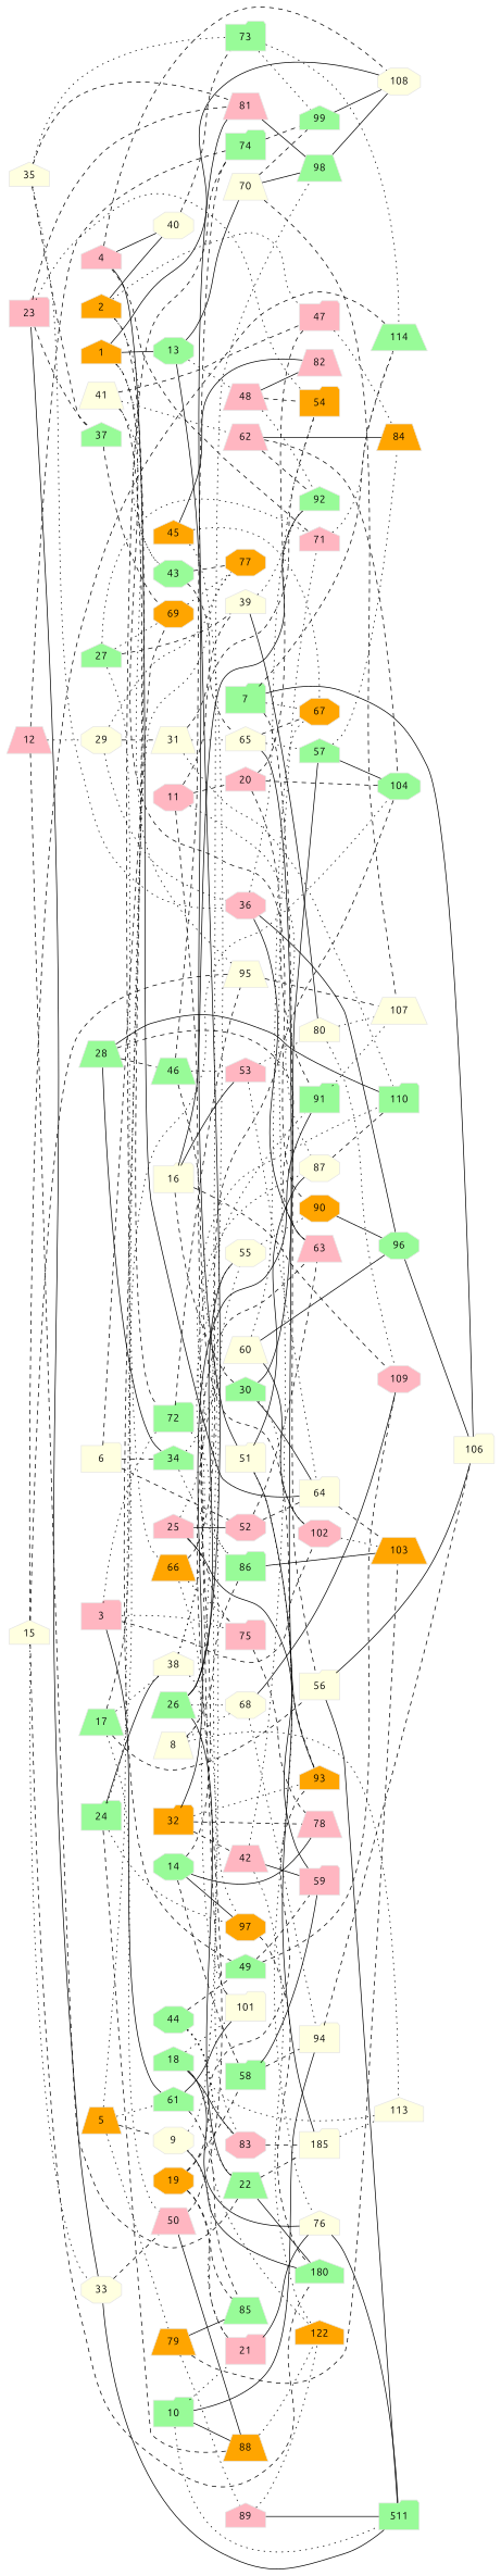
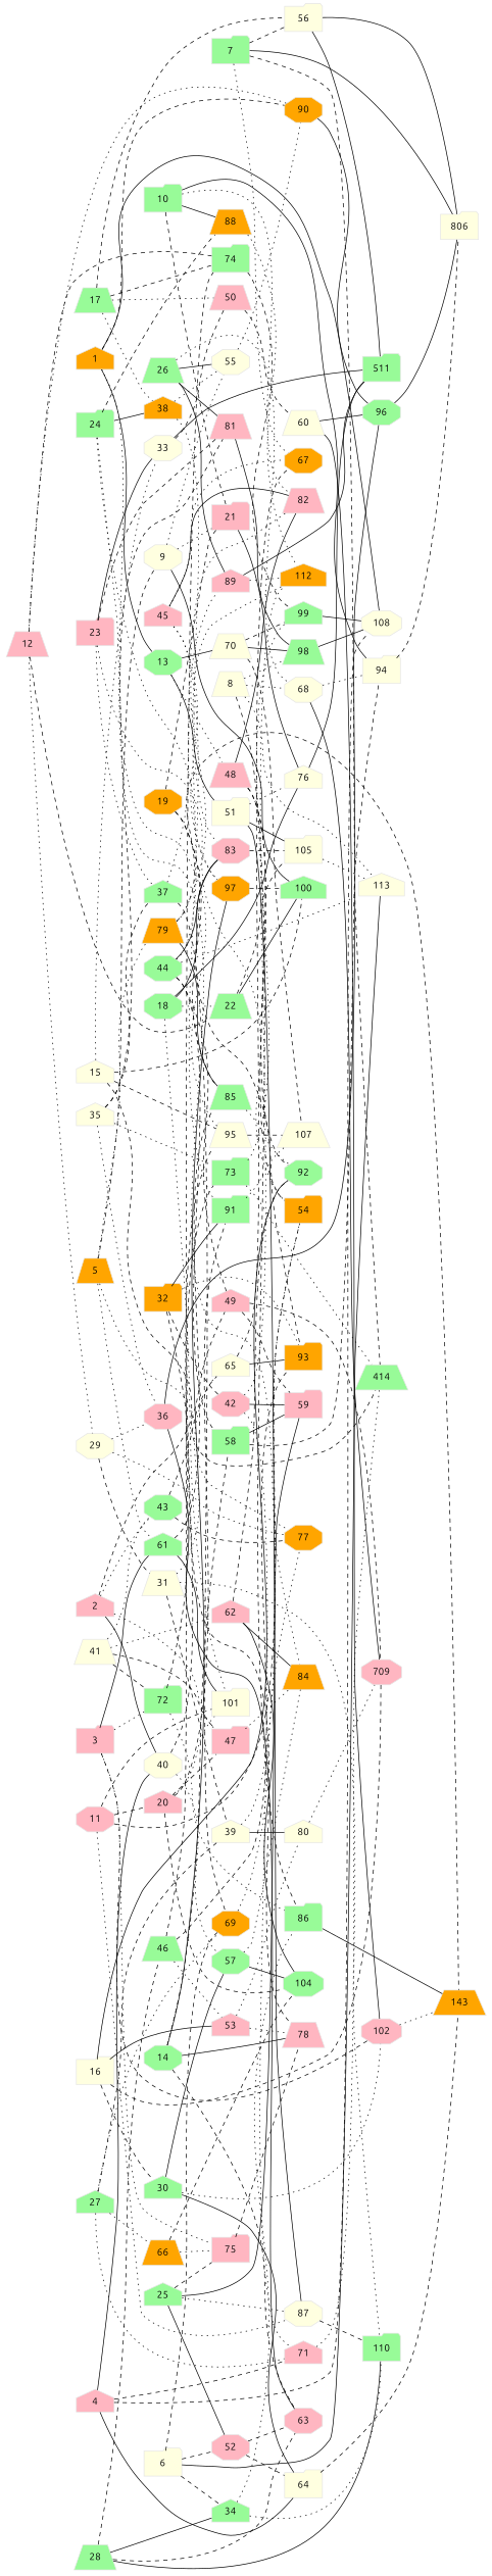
  graph {
    fontname=Ubuntu
    rankdir=LR
    node [color=gray90 fillcolor=palegreen fontname=Ubuntu shape=octagon style=filled]
    edge [fontname=Ubuntu style=dotted]
    1 [fillcolor=orange shape=house]
    13
    90 [fillcolor=orange]
    95 [fillcolor=lightyellow shape=trapezium]
    108 [fillcolor=lightyellow]
    48 [fillcolor=lightpink shape=trapezium]
    51 [fillcolor=lightyellow shape=folder]
    70 [fillcolor=lightyellow shape=trapezium]
    96
    107 [fillcolor=lightyellow shape=trapezium]
-   2 [fillcolor=orange shape=house]
+   2 [fillcolor=lightpink shape=house]
    40 [fillcolor=lightyellow]
    43
    47 [fillcolor=lightpink shape=folder]
-   49 [shape=house]
-   57 [shape=house]
+   49 [fillcolor=lightpink shape=house]
+   57
    73 [shape=folder]
    77 [fillcolor=orange]
    65 [fillcolor=lightyellow shape=house]
    84 [fillcolor=orange shape=trapezium]
-   109 [fillcolor=lightpink]
+   109 [fillcolor=lightpink label=709]
    59 [fillcolor=lightpink shape=folder]
    3 [fillcolor=lightpink shape=folder]
    61 [shape=house]
    72 [shape=folder]
    75 [fillcolor=lightpink shape=folder]
    102 [fillcolor=lightpink]
    101 [fillcolor=lightyellow shape=folder]
    85 [shape=trapezium]
    86 [shape=folder]
    78 [fillcolor=lightpink shape=trapezium]
-   103 [fillcolor=orange shape=trapezium]
+   103 [fillcolor=orange shape=trapezium label=143]
    4 [fillcolor=lightpink shape=house]
    64 [fillcolor=lightyellow shape=folder]
    71 [fillcolor=lightpink shape=house]
-   114 [shape=trapezium]
+   114 [shape=trapezium label=414]
    5 [fillcolor=orange shape=trapezium]
    9 [fillcolor=lightyellow]
    79 [fillcolor=orange shape=trapezium]
    21 [fillcolor=lightpink shape=folder]
    55 [fillcolor=lightyellow]
-   100 [shape=house label=180]
+   100 [shape=house]
    89 [fillcolor=lightpink shape=house]
    6 [fillcolor=lightyellow shape=folder]
    34 [shape=house]
    52 [fillcolor=lightpink]
    69 [fillcolor=orange]
    113 [fillcolor=lightyellow shape=house]
    110 [shape=folder]
-   63 [fillcolor=lightpink shape=trapezium]
+   63 [fillcolor=lightpink]
    7 [shape=folder]
    56 [fillcolor=lightyellow shape=folder]
    67 [fillcolor=orange]
-   106 [fillcolor=lightyellow shape=folder]
+   106 [fillcolor=lightyellow shape=folder label=806]
    n55 [label=511 shape=folder]
    8 [fillcolor=lightyellow shape=trapezium]
    68 [fillcolor=lightyellow]
    98 [shape=trapezium]
    94 [fillcolor=lightyellow shape=folder]
    76 [fillcolor=lightyellow shape=house]
    10 [shape=folder]
    82 [fillcolor=lightpink shape=trapezium]
    88 [fillcolor=orange shape=trapezium]
-   112 [fillcolor=orange shape=house label=122]
+   112 [fillcolor=orange shape=house]
    11 [fillcolor=lightpink]
    20 [fillcolor=lightpink shape=house]
    54 [fillcolor=orange shape=folder]
    87 [fillcolor=lightyellow]
    91 [shape=folder]
    104
    12 [fillcolor=lightpink shape=trapezium]
    22 [shape=trapezium]
    29 [fillcolor=lightyellow]
    74 [shape=folder]
-   105 [fillcolor=lightyellow shape=folder label=185]
+   105 [fillcolor=lightyellow shape=folder]
    31 [fillcolor=lightyellow shape=trapezium]
    36 [fillcolor=lightpink]
    99 [shape=house]
-   92 [shape=house]
+   92
    58 [shape=folder]
    14
    97 [fillcolor=orange]
    15 [fillcolor=lightyellow shape=house]
    33 [fillcolor=lightyellow]
    50 [fillcolor=lightpink shape=trapezium]
    16 [fillcolor=lightyellow shape=folder]
    30 [shape=house]
    53 [fillcolor=lightpink shape=house]
    80 [fillcolor=lightyellow shape=house]
    17 [shape=trapezium]
-   38 [fillcolor=lightyellow shape=house]
+   38 [fillcolor=orange shape=house]
    83 [fillcolor=lightpink]
    60 [fillcolor=lightyellow shape=trapezium]
-   18 [shape=house]
+   18
    19 [fillcolor=orange]
-   93 [fillcolor=orange shape=house]
+   93 [fillcolor=orange shape=folder]
    23 [fillcolor=lightpink shape=folder]
    37 [shape=house]
    81 [fillcolor=lightpink shape=trapezium]
    24 [shape=folder]
-   25 [fillcolor=lightpink shape=house]
+   25 [shape=house]
    26 [shape=trapezium]
    27 [shape=house]
    39 [fillcolor=lightyellow shape=house]
    66 [fillcolor=orange shape=trapezium]
    28 [shape=trapezium]
    46 [shape=trapezium]
    32 [fillcolor=orange shape=folder]
-   42 [fillcolor=lightpink shape=trapezium]
+   42 [fillcolor=lightpink]
    35 [fillcolor=lightyellow shape=house]
    41 [fillcolor=lightyellow shape=trapezium]
-   62 [fillcolor=lightpink shape=trapezium]
+   62 [fillcolor=lightpink shape=house]
    44
-   45 [fillcolor=orange shape=house]
+   45 [fillcolor=lightpink shape=house]
    1 -- 13 [style=solid]
    1 -- 90 [style=dashed]
    1 -- 95
    1 -- 108 [style=solid]
    13 -- 48
    13 -- 51 [style=solid]
    13 -- 70 [style=solid]
    90 -- 96 [style=solid]
    95 -- 107 [style=dashed]
    48 -- 82 [style=solid]
    48 -- 54 [style=dashed]
-   48 -- 92
+   48 -- 92 [style=dashed]
    51 -- 76
    51 -- 87 [style=solid]
    51 -- 105 [style=solid]
    70 -- 107 [style=dashed]
    70 -- 98 [style=solid]
    70 -- 99 [style=dashed]
    96 -- 106 [style=solid]
    2 -- 40 [style=solid]
    2 -- 43
    2 -- 47
    2 -- 49 [style=dashed]
-   65 -- 57
+   40 -- 57
    40 -- 73 [style=dashed]
    43 -- 77 [style=dashed]
    43 -- 65 [style=dashed]
    47 -- 84
    49 -- 109 [style=dashed]
    49 -- 59 [style=dashed]
    57 -- 84
    57 -- 104 [style=solid]
    73 -- 114
    73 -- 99
    65 -- 67 [style=dashed]
    65 -- 93 [style=solid]
    3 -- 61 [style=solid]
    3 -- 72
    3 -- 75
    3 -- 102 [style=dashed]
    61 -- 101 [style=solid]
    61 -- 85 [style=dashed]
    72 -- 95 [style=dashed]
    72 -- 86
    75 -- 78 [style=dashed]
    102 -- 103
-   36 -- 92
+   85 -- 92
    86 -- 103 [style=solid]
    4 -- 108 [style=dashed]
    4 -- 40 [style=solid]
    4 -- 64 [style=solid]
    4 -- 71 [style=dashed]
    64 -- 103 [style=dashed]
    71 -- 114
    5 -- 77
    5 -- 61
    5 -- 9 [style=dashed]
    5 -- 79
    9 -- 21
    9 -- 55
    9 -- 100 [style=solid]
    79 -- 85 [style=solid]
    79 -- 103 [style=dashed]
    79 -- 89
    21 -- 76 [style=solid]
    55 -- 90
    89 -- n55 [style=solid]
    89 -- 112
    6 -- 34 [style=dashed]
    6 -- 52 [style=dashed]
    6 -- 69 [style=dashed]
+   6 -- 113 [style=solid]
    34 -- 86
    34 -- 110
    52 -- 64 [style=dashed]
    52 -- 63 [style=dashed]
    69 -- 77
    7 -- 114 [style=dashed]
    7 -- 56 [style=dashed]
    7 -- 67
    7 -- 106 [style=solid]
    56 -- 106 [style=solid]
    56 -- n55 [style=solid]
    8 -- 86 [style=dashed]
    8 -- 113
    8 -- 68
    8 -- 98
    68 -- 109 [style=solid]
    68 -- 94
    98 -- 108 [style=solid]
    94 -- 106 [style=dashed]
    76 -- n55 [style=solid]
-   10 -- 21
+   10 -- 21 [style=dashed]
    10 -- 94 [style=solid]
-   10 -- n55
+   10 -- 82
    10 -- 88 [style=solid]
    88 -- 112
    11 -- 101 [style=dashed]
    11 -- 20 [style=dashed]
    11 -- 54 [style=dashed]
    11 -- 87
    20 -- 47 [style=dashed]
    20 -- 91 [style=dashed]
    20 -- 104 [style=dashed]
    87 -- 110 [style=dashed]
    91 -- 107
+   12 -- 90
    12 -- 22 [style=dashed]
    12 -- 29
    12 -- 74 [style=dashed]
    22 -- 100 [style=solid]
    22 -- 105 [style=dashed]
    29 -- 77
    29 -- 31 [style=dashed]
    29 -- 36
    74 -- 99 [style=dashed]
    105 -- 113
    31 -- 65
    31 -- 110
    31 -- 39 [style=dashed]
    36 -- 96 [style=solid]
    36 -- 63 [style=solid]
    99 -- 108 [style=solid]
    58 -- 59 [style=solid]
    58 -- 94 [style=dashed]
    14 -- 78 [style=solid]
    14 -- 63 [style=dashed]
    14 -- 58 [style=dashed]
    14 -- 97 [style=solid]
    97 -- 100 [style=dashed]
    15 -- 95 [style=dashed]
    15 -- 114 [style=dashed]
    15 -- 100 [style=dashed]
    15 -- 33
    33 -- n55 [style=solid]
    33 -- 50 [style=dashed]
-   50 -- 88 [style=solid]
    50 -- 60 [style=dashed]
    16 -- 109 [style=dashed]
    16 -- 92 [style=solid]
    16 -- 30 [style=dashed]
    16 -- 53 [style=solid]
    30 -- 57 [style=solid]
    30 -- 102
    30 -- 64 [style=solid]
-   53 -- 64
+   53 -- 78
    53 -- 80
-   80 -- 107
    80 -- 109
    17 -- 56 [style=dashed]
    17 -- 74 [style=dashed]
    17 -- 50
    17 -- 38
    38 -- 55
    38 -- 83
    83 -- 105 [style=dashed]
    60 -- 96 [style=solid]
    60 -- 102 [style=solid]
-   60 -- 67
    18 -- 101
    18 -- 76 [style=solid]
    18 -- 22
    18 -- 83 [style=solid]
    19 -- 85 [style=dashed]
    19 -- 21 [style=dashed]
-   19 -- 58 [style=dashed]
+   44 -- 58 [style=dashed]
    19 -- 93 [style=dashed]
    23 -- 54
    23 -- 33 [style=solid]
-   23 -- 37 [style=dashed]
+   23 -- 37
    23 -- 81 [style=dashed]
    37 -- 69 [style=dashed]
+   37 -- 82
    81 -- 98 [style=solid]
-   24 -- 104
+   24 -- 84
    24 -- 88 [style=dashed]
    24 -- 97
    24 -- 38 [style=solid]
    25 -- 59 [style=solid]
    25 -- 75 [style=dashed]
    25 -- 52 [style=solid]
    25 -- 87
    26 -- 55 [style=solid]
-   26 -- 22 [style=solid]
+   26 -- 89 [style=solid]
    26 -- 68
    26 -- 81 [style=solid]
    27 -- 71
    27 -- 69
    27 -- 39 [style=dashed]
    27 -- 66
    39 -- 54
    39 -- 80 [style=solid]
    66 -- 75
-   66 -- 101
+   20 -- 101
    66 -- 104 [style=dashed]
    28 -- 34 [style=solid]
    28 -- 110 [style=solid]
    28 -- 63 [style=dashed]
    28 -- 46 [style=dashed]
    46 -- 74 [style=dashed]
    46 -- 53
    46 -- 93 [style=dashed]
    32 -- 78 [style=dashed]
    32 -- 91 [style=solid]
    32 -- 93
    32 -- 42 [style=dashed]
    42 -- 59 [style=solid]
    42 -- 71
    42 -- 112
    35 -- 73
    35 -- 36
    35 -- 37 [style=dashed]
    35 -- 81 [style=dashed]
    41 -- 43
    41 -- 47 [style=dashed]
    41 -- 72 [style=dashed]
    41 -- 62
    62 -- 84 [style=solid]
-   62 -- 104 [style=dashed]
+   62 -- 104 [style=solid]
    62 -- 92 [style=dashed]
    44 -- 49 [style=dashed]
    44 -- 113
    44 -- 112
-   44 -- 83
+   44 -- 83 [style=solid]
    45 -- 67
    45 -- 82 [style=solid]
-   38 -- 91
+   45 -- 91
    45 -- 97
  }
